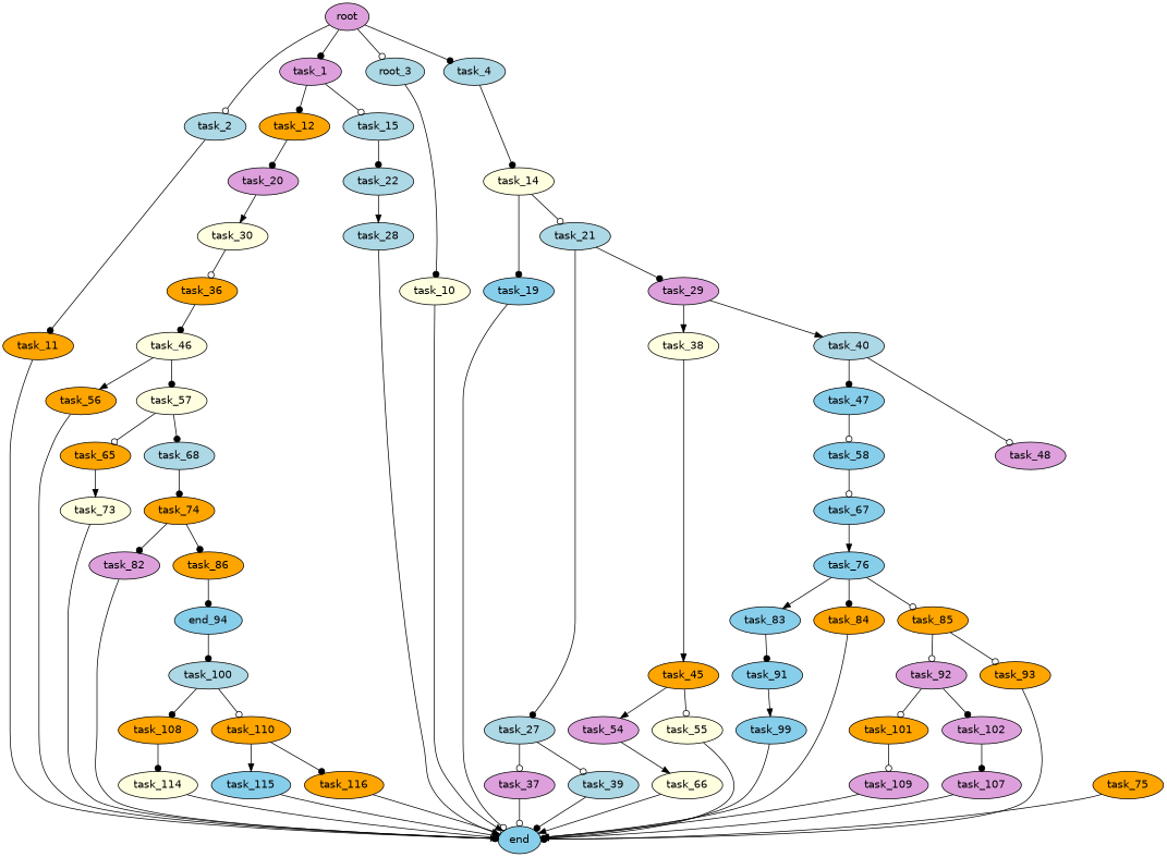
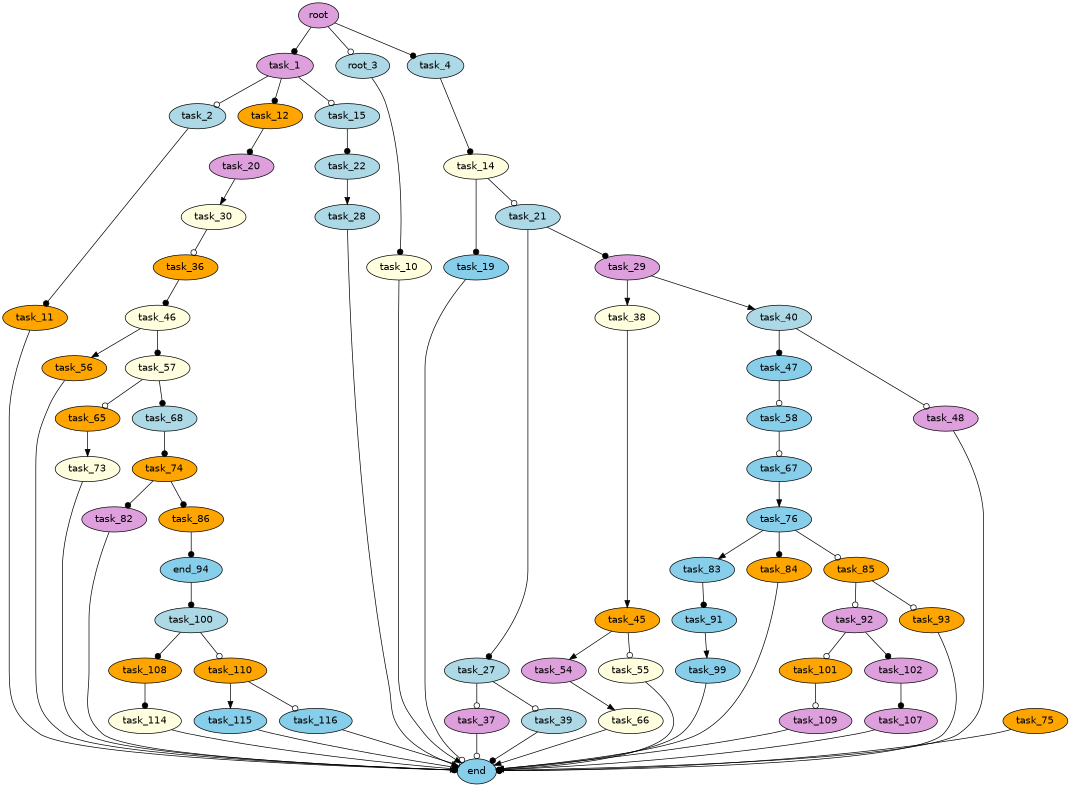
  digraph {
    fontname="DejaVu Sans"
    node [fillcolor=orange fontname="DejaVu Sans" style=filled]
    edge [arrowhead=dot fontname="DejaVu Sans"]
    root [fillcolor=plum]
    task_1 [fillcolor=plum]
    task_2 [fillcolor=lightblue]
    n4 [fillcolor=lightblue label=root_3]
    task_4 [fillcolor=lightblue]
    task_12
    n7 [fillcolor=lightblue label=task_15]
    task_11
    task_10 [fillcolor=lightyellow]
    task_14 [fillcolor=lightyellow]
    task_20 [fillcolor=plum]
    task_22 [fillcolor=lightblue]
    end [fillcolor=skyblue]
    task_19 [fillcolor=skyblue]
    task_21 [fillcolor=lightblue]
    task_30 [fillcolor=lightyellow]
    task_28 [fillcolor=lightblue]
    task_27 [fillcolor=lightblue]
    task_29 [fillcolor=plum]
    task_36
    task_37 [fillcolor=plum]
    task_39 [fillcolor=lightblue]
    task_38 [fillcolor=lightyellow]
    task_40 [fillcolor=lightblue]
    task_45
    task_47 [fillcolor=skyblue]
    task_48 [fillcolor=plum]
    task_46 [fillcolor=lightyellow]
    task_56
    task_57 [fillcolor=lightyellow]
    task_54 [fillcolor=plum]
    task_55 [fillcolor=lightyellow]
    task_58 [fillcolor=skyblue]
    task_66 [fillcolor=lightyellow]
    task_65
    task_68 [fillcolor=lightblue]
    task_67 [fillcolor=skyblue]
    task_73 [fillcolor=lightyellow]
    task_74
    task_76 [fillcolor=skyblue]
    task_75
    task_83 [fillcolor=skyblue]
    task_84
    task_85
    task_82 [fillcolor=plum]
    task_86
    n47 [fillcolor=skyblue label=end_94]
    task_91 [fillcolor=skyblue]
    task_92 [fillcolor=plum]
    task_93
    task_99 [fillcolor=skyblue]
    task_101
    task_102 [fillcolor=plum]
    task_100 [fillcolor=lightblue]
    task_109 [fillcolor=plum]
    task_107 [fillcolor=plum]
    task_108
    task_110
    task_114 [fillcolor=lightyellow]
    task_115 [fillcolor=skyblue]
-   task_116
+   task_116 [fillcolor=skyblue]
    root -> task_1
-   root -> task_2 [arrowhead=odot]
+   task_1 -> task_2 [arrowhead=odot]
    root -> n4 [arrowhead=odot]
    root -> task_4
    task_1 -> task_12
    task_1 -> n7 [arrowhead=odot]
    task_2 -> task_11
    n4 -> task_10
    task_4 -> task_14
    task_12 -> task_20
    n7 -> task_22
    task_11 -> end
    task_10 -> end [arrowhead=normal]
    task_14 -> task_19
    task_14 -> task_21 [arrowhead=odot]
    task_20 -> task_30 [arrowhead=normal]
    task_22 -> task_28 [arrowhead=normal]
    task_19 -> end [arrowhead=odot]
    task_21 -> task_27
    task_21 -> task_29
    task_30 -> task_36 [arrowhead=odot]
    task_28 -> end [arrowhead=normal]
    task_27 -> task_37 [arrowhead=odot]
    task_27 -> task_39 [arrowhead=odot]
    task_29 -> task_38 [arrowhead=normal]
    task_29 -> task_40 [arrowhead=normal]
    task_36 -> task_46
    task_37 -> end [arrowhead=odot]
    task_39 -> end
    task_38 -> task_45 [arrowhead=normal]
    task_40 -> task_47
    task_40 -> task_48 [arrowhead=odot]
    task_45 -> task_54 [arrowhead=normal]
    task_45 -> task_55 [arrowhead=odot]
    task_47 -> task_58 [arrowhead=odot]
+   task_48 -> end [arrowhead=odot]
    task_46 -> task_56 [arrowhead=normal]
    task_46 -> task_57
    task_56 -> end [arrowhead=normal]
    task_57 -> task_65 [arrowhead=odot]
    task_57 -> task_68
    task_54 -> task_66 [arrowhead=normal]
    task_55 -> end
    task_58 -> task_67 [arrowhead=odot]
    task_66 -> end [arrowhead=normal]
    task_65 -> task_73 [arrowhead=normal]
    task_68 -> task_74
    task_67 -> task_76 [arrowhead=normal]
    task_73 -> end
    task_74 -> task_82
    task_74 -> task_86
    task_76 -> task_83 [arrowhead=normal]
    task_76 -> task_84
    task_76 -> task_85 [arrowhead=odot]
    task_75 -> end
    task_83 -> task_91
    task_84 -> end [arrowhead=normal]
    task_85 -> task_92 [arrowhead=odot]
    task_85 -> task_93 [arrowhead=odot]
    task_82 -> end [arrowhead=odot]
    task_86 -> n47
    n47 -> task_100
    task_91 -> task_99 [arrowhead=normal]
    task_92 -> task_101 [arrowhead=odot]
    task_92 -> task_102
    task_93 -> end
    task_99 -> end [arrowhead=normal]
    task_101 -> task_109 [arrowhead=odot]
    task_102 -> task_107
    task_100 -> task_108
    task_100 -> task_110 [arrowhead=odot]
    task_109 -> end [arrowhead=normal]
    task_107 -> end [arrowhead=normal]
    task_108 -> task_114
    task_110 -> task_115 [arrowhead=normal]
-   task_110 -> task_116
+   task_110 -> task_116 [arrowhead=odot]
    task_114 -> end
    task_115 -> end
    task_116 -> end [arrowhead=odot]
  }
